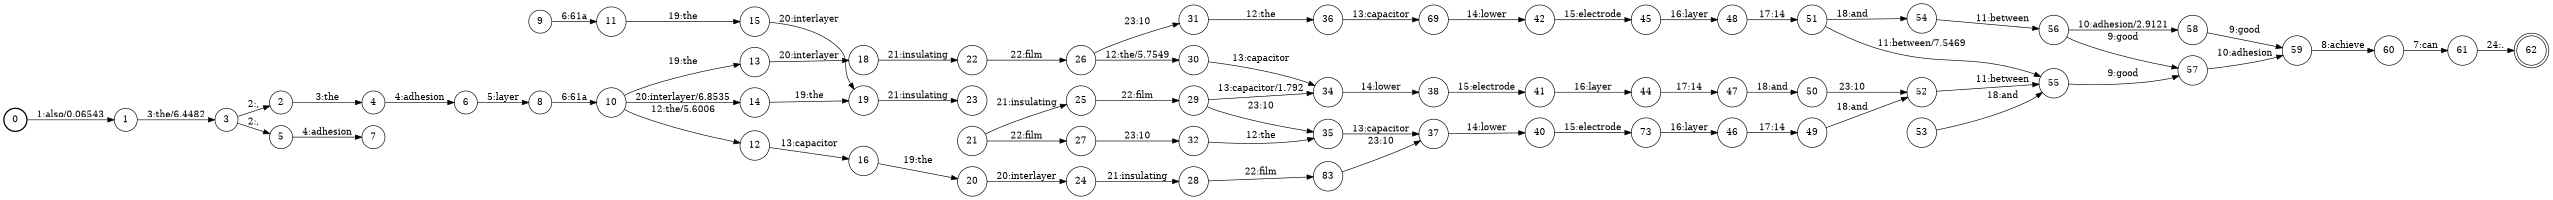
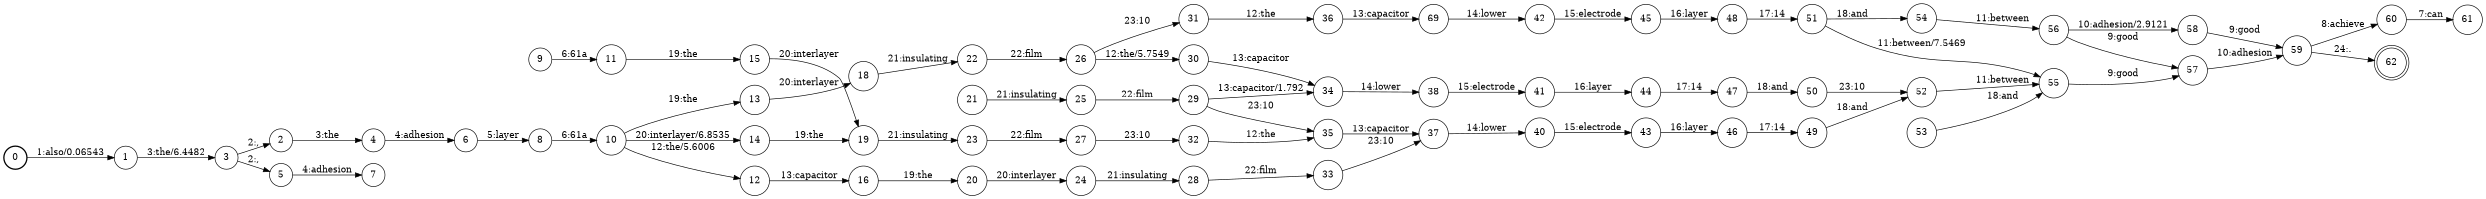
  digraph {
    nodesep=0.25
    rankdir=LR
    ranksep=0.4
    node [fontsize=14 shape=circle style=solid]
    edge [fontsize=14]
    n1 [label=0 style=bold]
    n2 [label=1]
    n3 [label=3]
    n4 [label=2]
    n5 [label=4]
    n6 [label=5]
    n7 [label=6]
    n8 [label=7]
    n9 [label=8]
    n10 [label=10]
    n11 [label=9]
    n12 [label=11]
    n13 [label=12]
    n14 [label=13]
    n15 [label=14]
    n16 [label=15]
    n17 [label=16]
    n18 [label=18]
    n19 [label=19]
    n20 [label=20]
    n21 [label=22]
    n22 [label=23]
    n23 [label=21]
    n24 [label=25]
    n25 [label=24]
    n26 [label=26]
    n27 [label=27]
    n28 [label=28]
    n29 [label=29]
    n30 [label=30]
    n31 [label=31]
    n32 [label=32]
-   n33 [label=83]
+   n33 [label=33]
    n34 [label=34]
    n35 [label=35]
    n36 [label=36]
    n37 [label=37]
    n38 [label=38]
    n39 [label=69]
    n40 [label=40]
    n41 [label=41]
    n42 [label=42]
-   n43 [label=73]
+   n43 [label=43]
    n44 [label=44]
    n45 [label=45]
    n46 [label=46]
    n47 [label=47]
    n48 [label=48]
    n49 [label=49]
    n50 [label=50]
    n51 [label=51]
    n52 [label=52]
    n53 [label=54]
    n54 [label=55]
    n55 [label=53]
    n56 [label=56]
    n57 [label=57]
    n58 [label=58]
    n59 [label=59]
    n60 [label=60]
    n61 [label=61]
    n62 [label=62 shape=doublecircle]
    n1 -> n2 [label="1:also/0.06543"]
    n2 -> n3 [label="3:the/6.4482"]
    n3 -> n4 [label="2:,"]
    n3 -> n6 [label="2:,"]
    n4 -> n5 [label="3:the"]
    n5 -> n7 [label="4:adhesion"]
    n6 -> n8 [label="4:adhesion"]
    n7 -> n9 [label="5:layer"]
    n9 -> n10 [label="6:61a"]
    n10 -> n13 [label="12:the/5.6006"]
    n10 -> n14 [label="19:the"]
    n10 -> n15 [label="20:interlayer/6.8535"]
    n11 -> n12 [label="6:61a"]
    n12 -> n16 [label="19:the"]
    n13 -> n17 [label="13:capacitor"]
    n14 -> n18 [label="20:interlayer"]
    n15 -> n19 [label="19:the"]
    n16 -> n19 [label="20:interlayer"]
    n17 -> n20 [label="19:the"]
    n18 -> n21 [label="21:insulating"]
    n19 -> n22 [label="21:insulating"]
    n20 -> n25 [label="20:interlayer"]
    n21 -> n26 [label="22:film"]
-   n23 -> n27 [label="22:film"]
+   n22 -> n27 [label="22:film"]
    n23 -> n24 [label="21:insulating"]
    n24 -> n29 [label="22:film"]
    n25 -> n28 [label="21:insulating"]
    n26 -> n30 [label="12:the/5.7549"]
    n26 -> n31 [label="23:10"]
    n27 -> n32 [label="23:10"]
    n28 -> n33 [label="22:film"]
    n29 -> n34 [label="13:capacitor/1.792"]
    n29 -> n35 [label="23:10"]
    n30 -> n34 [label="13:capacitor"]
    n31 -> n36 [label="12:the"]
    n32 -> n35 [label="12:the"]
    n33 -> n37 [label="23:10"]
    n34 -> n38 [label="14:lower"]
    n35 -> n37 [label="13:capacitor"]
    n36 -> n39 [label="13:capacitor"]
    n37 -> n40 [label="14:lower"]
    n38 -> n41 [label="15:electrode"]
    n39 -> n42 [label="14:lower"]
    n40 -> n43 [label="15:electrode"]
    n41 -> n44 [label="16:layer"]
    n42 -> n45 [label="15:electrode"]
    n43 -> n46 [label="16:layer"]
    n44 -> n47 [label="17:14"]
    n45 -> n48 [label="16:layer"]
    n46 -> n49 [label="17:14"]
    n47 -> n50 [label="18:and"]
    n48 -> n51 [label="17:14"]
    n49 -> n52 [label="18:and"]
    n50 -> n52 [label="23:10"]
    n51 -> n53 [label="18:and"]
    n51 -> n54 [label="11:between/7.5469"]
    n52 -> n54 [label="11:between"]
    n53 -> n56 [label="11:between"]
    n54 -> n57 [label="9:good"]
    n55 -> n54 [label="18:and"]
    n56 -> n57 [label="9:good"]
    n56 -> n58 [label="10:adhesion/2.9121"]
    n57 -> n59 [label="10:adhesion"]
    n58 -> n59 [label="9:good"]
    n59 -> n60 [label="8:achieve"]
    n60 -> n61 [label="7:can"]
-   n61 -> n62 [label="24:."]
+   n59 -> n62 [label="24:."]
  }
